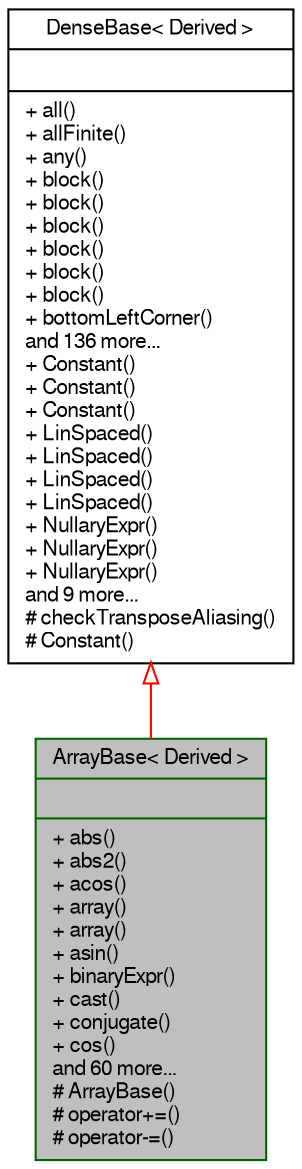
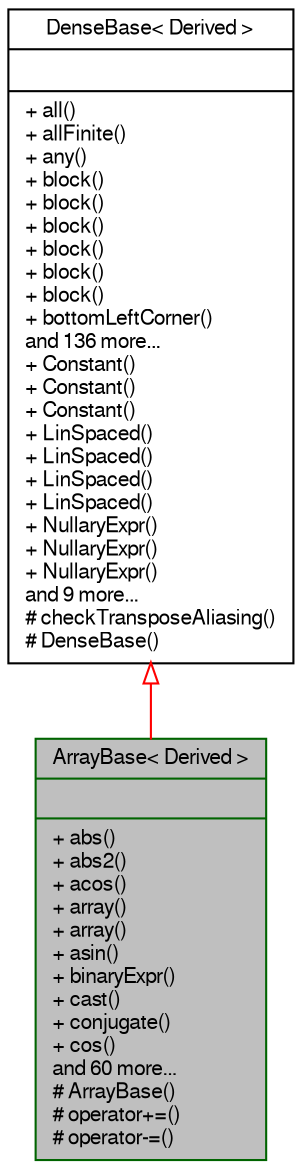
  digraph {
    node [fontname=FreeSans fontsize=10 shape=record style=filled]
    n1 [color=darkgreen fillcolor=grey75 fontcolor=black height=0.2 label="{ArrayBase\< Derived \>\n||+ abs()\l+ abs2()\l+ acos()\l+ array()\l+ array()\l+ asin()\l+ binaryExpr()\l+ cast()\l+ conjugate()\l+ cos()\land 60 more...\l# ArrayBase()\l# operator+=()\l# operator-=()\l}" width=0.4]
-   n2 [color=black fillcolor=white height=0.2 label="{DenseBase\< Derived \>\n||+ all()\l+ allFinite()\l+ any()\l+ block()\l+ block()\l+ block()\l+ block()\l+ block()\l+ block()\l+ bottomLeftCorner()\land 136 more...\l+ Constant()\l+ Constant()\l+ Constant()\l+ LinSpaced()\l+ LinSpaced()\l+ LinSpaced()\l+ LinSpaced()\l+ NullaryExpr()\l+ NullaryExpr()\l+ NullaryExpr()\land 9 more...\l# checkTransposeAliasing()\l# Constant()\l}" width=0.4]
+   n2 [color=black fillcolor=white height=0.2 label="{DenseBase\< Derived \>\n||+ all()\l+ allFinite()\l+ any()\l+ block()\l+ block()\l+ block()\l+ block()\l+ block()\l+ block()\l+ bottomLeftCorner()\land 136 more...\l+ Constant()\l+ Constant()\l+ Constant()\l+ LinSpaced()\l+ LinSpaced()\l+ LinSpaced()\l+ LinSpaced()\l+ NullaryExpr()\l+ NullaryExpr()\l+ NullaryExpr()\land 9 more...\l# checkTransposeAliasing()\l# DenseBase()\l}" width=0.4]
    n2 -> n1 [arrowtail=onormal color=red dir=back fontname=FreeSans fontsize=10 labelfontname=FreeSans labelfontsize=10 style=solid]
  }
